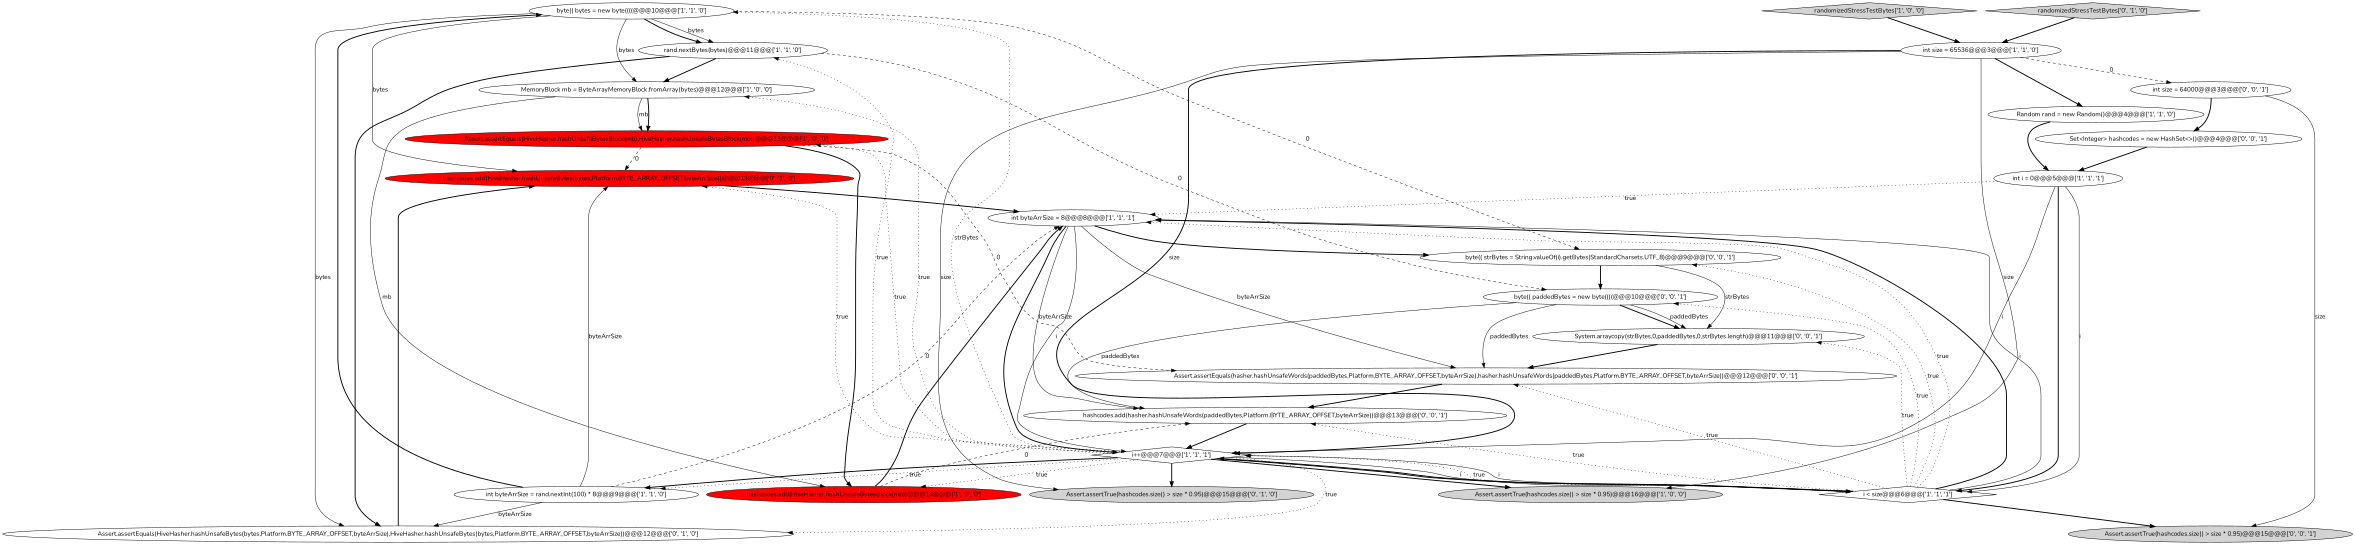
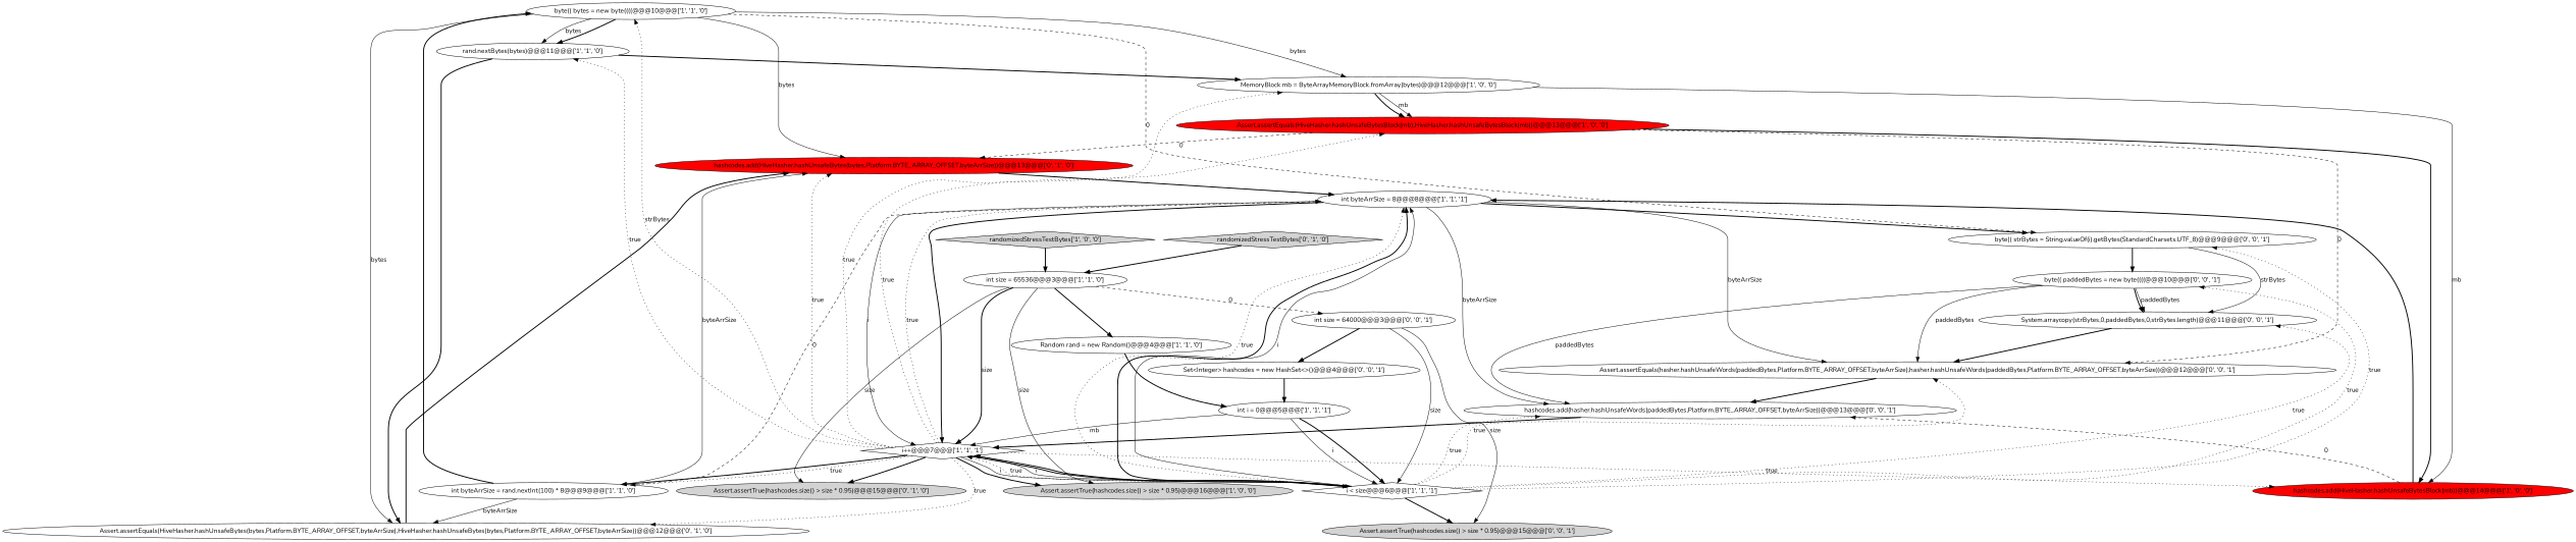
  digraph {
    fontname=Nunito
    node [fillcolor=white fontname=Nunito shape=ellipse style=filled]
    edge [fontname=Nunito style=bold]
    n1 [label="byte(( bytes = new byte((((@@@10@@@['1', '1', '0']"]
    n2 [label="rand.nextBytes(bytes)@@@11@@@['1', '1', '0']"]
    n3 [label="byte(( strBytes = String.valueOf(i).getBytes(StandardCharsets.UTF_8)@@@9@@@['0', '0', '1']"]
    n4 [label="MemoryBlock mb = ByteArrayMemoryBlock.fromArray(bytes)@@@12@@@['1', '0', '0']"]
    n5 [fillcolor=red label="hashcodes.add(HiveHasher.hashUnsafeBytes(bytes,Platform.BYTE_ARRAY_OFFSET,byteArrSize))@@@13@@@['0', '1', '0']"]
    n6 [label="Assert.assertEquals(HiveHasher.hashUnsafeBytes(bytes,Platform.BYTE_ARRAY_OFFSET,byteArrSize),HiveHasher.hashUnsafeBytes(bytes,Platform.BYTE_ARRAY_OFFSET,byteArrSize))@@@12@@@['0', '1', '0']"]
    n7 [label="byte(( paddedBytes = new byte((((@@@10@@@['0', '0', '1']"]
    n8 [label="System.arraycopy(strBytes,0,paddedBytes,0,strBytes.length)@@@11@@@['0', '0', '1']"]
    n9 [fillcolor=red label="Assert.assertEquals(HiveHasher.hashUnsafeBytesBlock(mb),HiveHasher.hashUnsafeBytesBlock(mb))@@@13@@@['1', '0', '0']"]
    n10 [fillcolor=red label="hashcodes.add(HiveHasher.hashUnsafeBytesBlock(mb))@@@14@@@['1', '0', '0']"]
    n11 [label="int byteArrSize = 8@@@8@@@['1', '1', '1']"]
    n12 [label="i++@@@7@@@['1', '1', '1']" shape=diamond]
    n13 [fillcolor=lightgray label="Assert.assertTrue(hashcodes.size() > size * 0.95)@@@15@@@['0', '1', '0']"]
    n14 [label="i < size@@@6@@@['1', '1', '1']" shape=diamond]
    n15 [fillcolor=lightgray label="Assert.assertTrue(hashcodes.size() > size * 0.95)@@@16@@@['1', '0', '0']"]
    n16 [label="int byteArrSize = rand.nextInt(100) * 8@@@9@@@['1', '1', '0']"]
    n17 [label="Assert.assertEquals(hasher.hashUnsafeWords(paddedBytes,Platform.BYTE_ARRAY_OFFSET,byteArrSize),hasher.hashUnsafeWords(paddedBytes,Platform.BYTE_ARRAY_OFFSET,byteArrSize))@@@12@@@['0', '0', '1']"]
    n18 [label="hashcodes.add(hasher.hashUnsafeWords(paddedBytes,Platform.BYTE_ARRAY_OFFSET,byteArrSize))@@@13@@@['0', '0', '1']"]
    n19 [fillcolor=lightgray label="Assert.assertTrue(hashcodes.size() > size * 0.95)@@@15@@@['0', '0', '1']"]
    n20 [label="Set<Integer> hashcodes = new HashSet<>()@@@4@@@['0', '0', '1']"]
    n21 [label="int i = 0@@@5@@@['1', '1', '1']"]
    n22 [label="int size = 65536@@@3@@@['1', '1', '0']"]
    n23 [label="Random rand = new Random()@@@4@@@['1', '1', '0']"]
    n24 [label="int size = 64000@@@3@@@['0', '0', '1']"]
    n25 [fillcolor=lightgray label="randomizedStressTestBytes['0', '1', '0']" shape=diamond]
    n26 [fillcolor=lightgray label="randomizedStressTestBytes['1', '0', '0']" shape=diamond]
    n1 -> n2 [label=bytes style=solid]
    n1 -> n2
    n1 -> n3 [label=0 style=dashed]
    n1 -> n4 [label=bytes style=solid]
    n1 -> n5 [label=bytes style=solid]
    n1 -> n6 [label=bytes style=solid]
    n2 -> n4
    n2 -> n6
-   n2 -> n7 [label=0 style=dashed]
    n3 -> n7
    n3 -> n8 [label=strBytes style=solid]
    n4 -> n9 [label=mb style=solid]
    n4 -> n9
    n4 -> n10 [label=mb style=solid]
    n5 -> n11
    n6 -> n5
    n7 -> n8
    n7 -> n8 [label=paddedBytes style=solid]
    n7 -> n17 [label=paddedBytes style=solid]
    n7 -> n18 [label=paddedBytes style=solid]
    n8 -> n17
    n9 -> n5 [label=0 style=dashed]
    n9 -> n10
    n9 -> n17 [label=0 style=dashed]
    n10 -> n11
    n10 -> n18 [label=0 style=dashed]
    n11 -> n3
    n11 -> n12 [label=i style=solid]
    n11 -> n12
    n11 -> n17 [label=byteArrSize style=solid]
    n11 -> n18 [label=byteArrSize style=solid]
    n12 -> n1 [label=strBytes style=dotted]
    n12 -> n2 [label=true style=dotted]
    n12 -> n4 [label=true style=dotted]
    n12 -> n5 [label=true style=dotted]
    n12 -> n6 [label=true style=dotted]
    n12 -> n9 [label=true style=dotted]
    n12 -> n10 [label=true style=dotted]
-   n21 -> n11 [label=true style=dotted]
+   n12 -> n11 [label=true style=dotted]
    n12 -> n13
    n12 -> n14
    n12 -> n14 [label=i style=solid]
    n12 -> n15
    n12 -> n16
    n12 -> n16 [label=true style=dotted]
    n14 -> n3 [label=true style=dotted]
    n14 -> n7 [label=true style=dotted]
    n14 -> n8 [label=true style=dotted]
    n14 -> n11 [label=true style=dotted]
    n14 -> n11
    n14 -> n11 [label=i style=solid]
    n14 -> n12
    n14 -> n12 [label=true style=dotted]
    n14 -> n12 [label=i style=solid]
    n14 -> n17 [label=true style=dotted]
    n14 -> n18 [label=true style=dotted]
    n14 -> n19
    n16 -> n1
    n16 -> n5 [label=byteArrSize style=solid]
    n16 -> n6 [label=byteArrSize style=solid]
    n16 -> n11 [label=0 style=dashed]
    n17 -> n18
    n18 -> n12
    n20 -> n21
-   n21 -> n12 [label=i style=solid]
+   n21 -> n12 [label=mb style=solid]
    n21 -> n14
    n21 -> n14 [label=i style=solid]
    n22 -> n12 [label=size]
    n22 -> n13 [label=size style=solid]
    n22 -> n15 [label=size style=solid]
    n22 -> n23
    n22 -> n24 [label=0 style=dashed]
    n23 -> n21
+   n24 -> n14 [label=size style=solid]
    n24 -> n19 [label=size style=solid]
    n24 -> n20
    n25 -> n22
    n26 -> n22
  }
